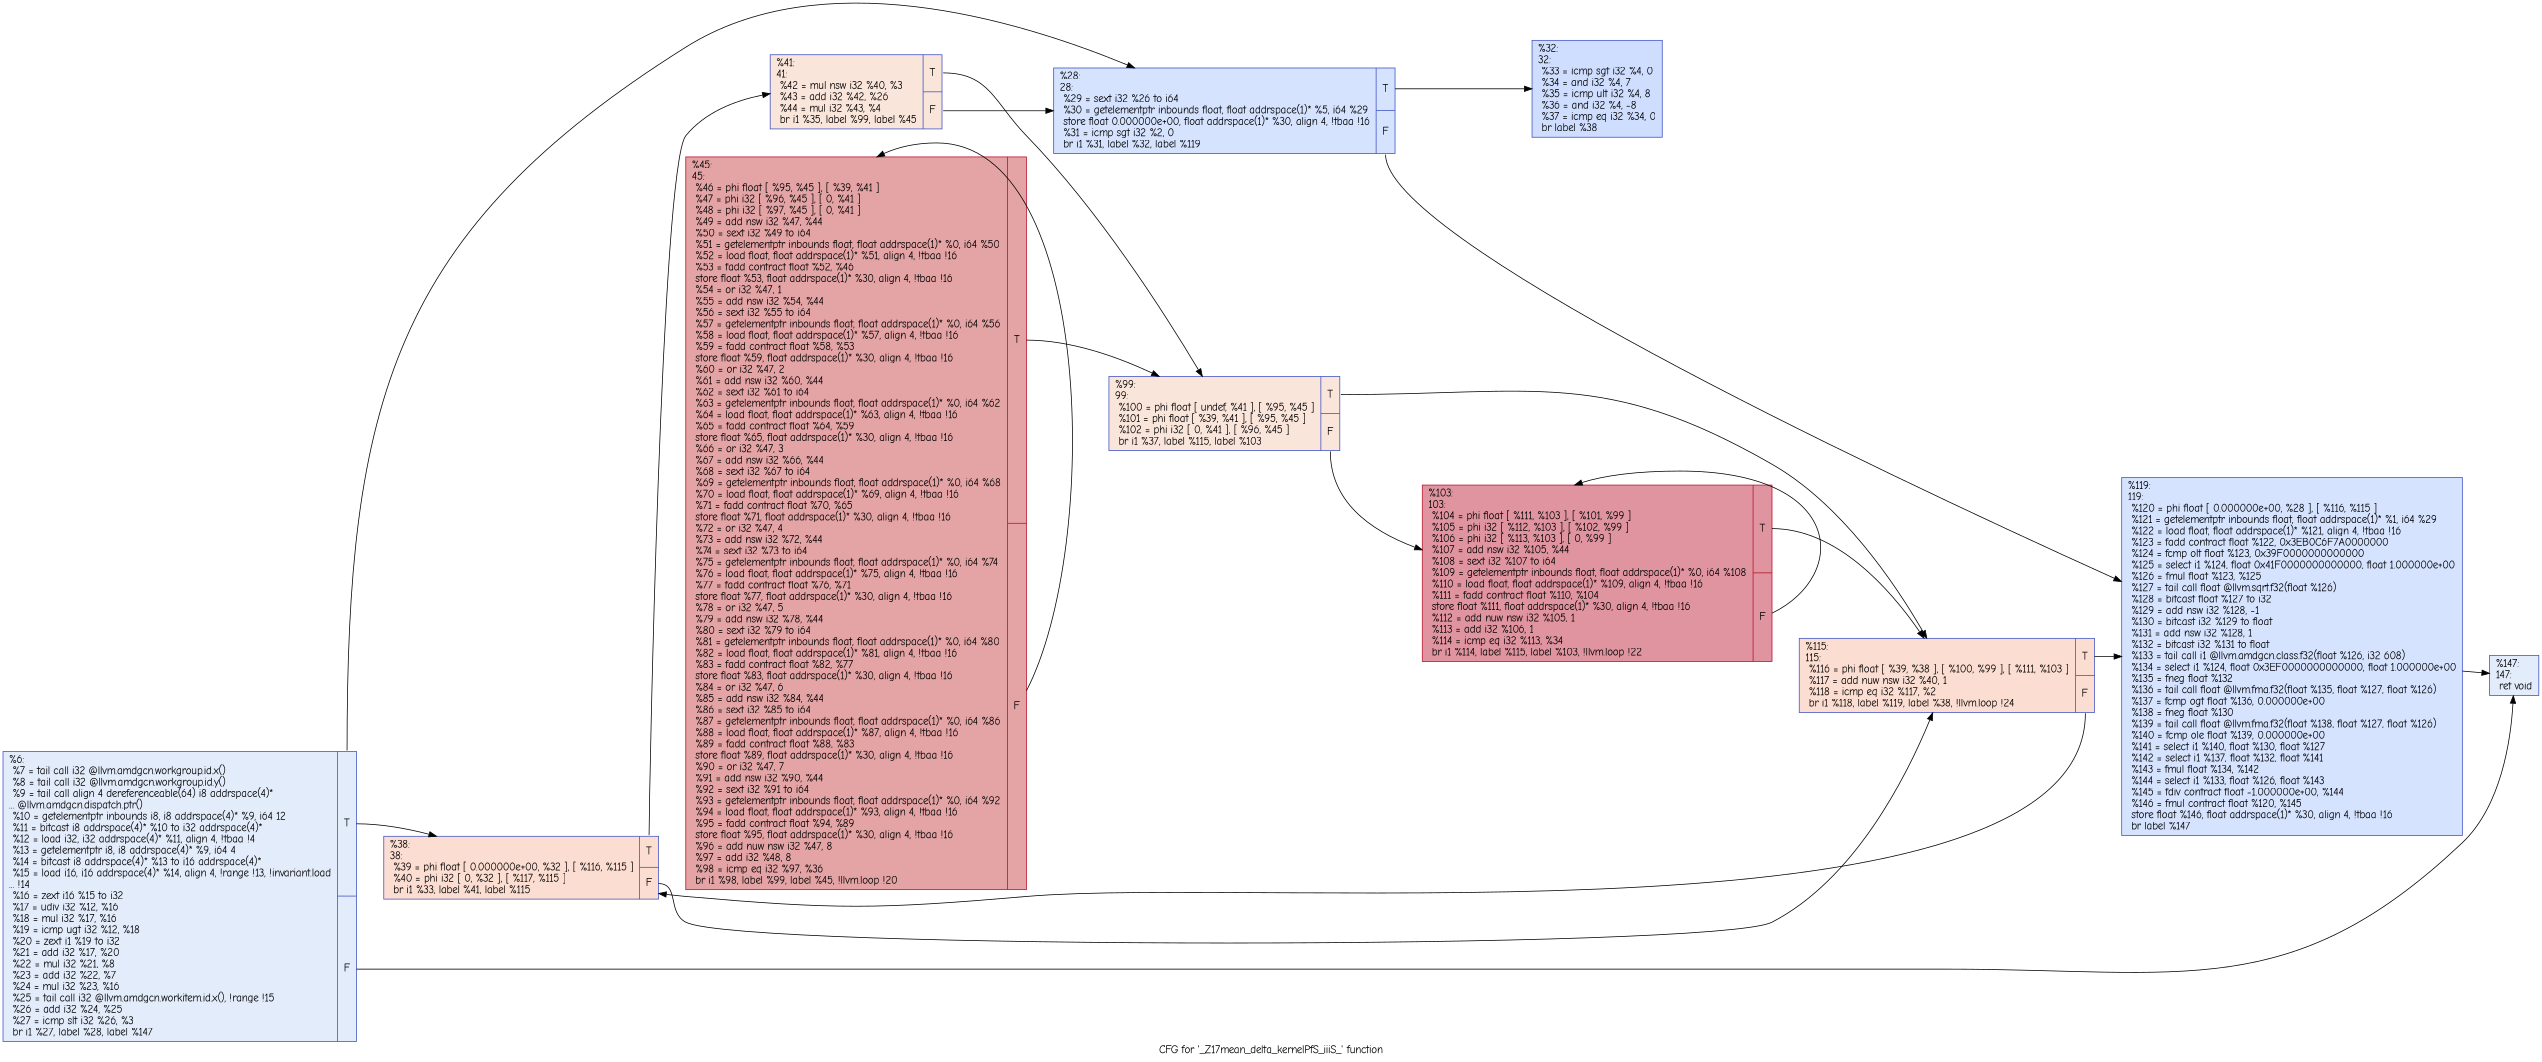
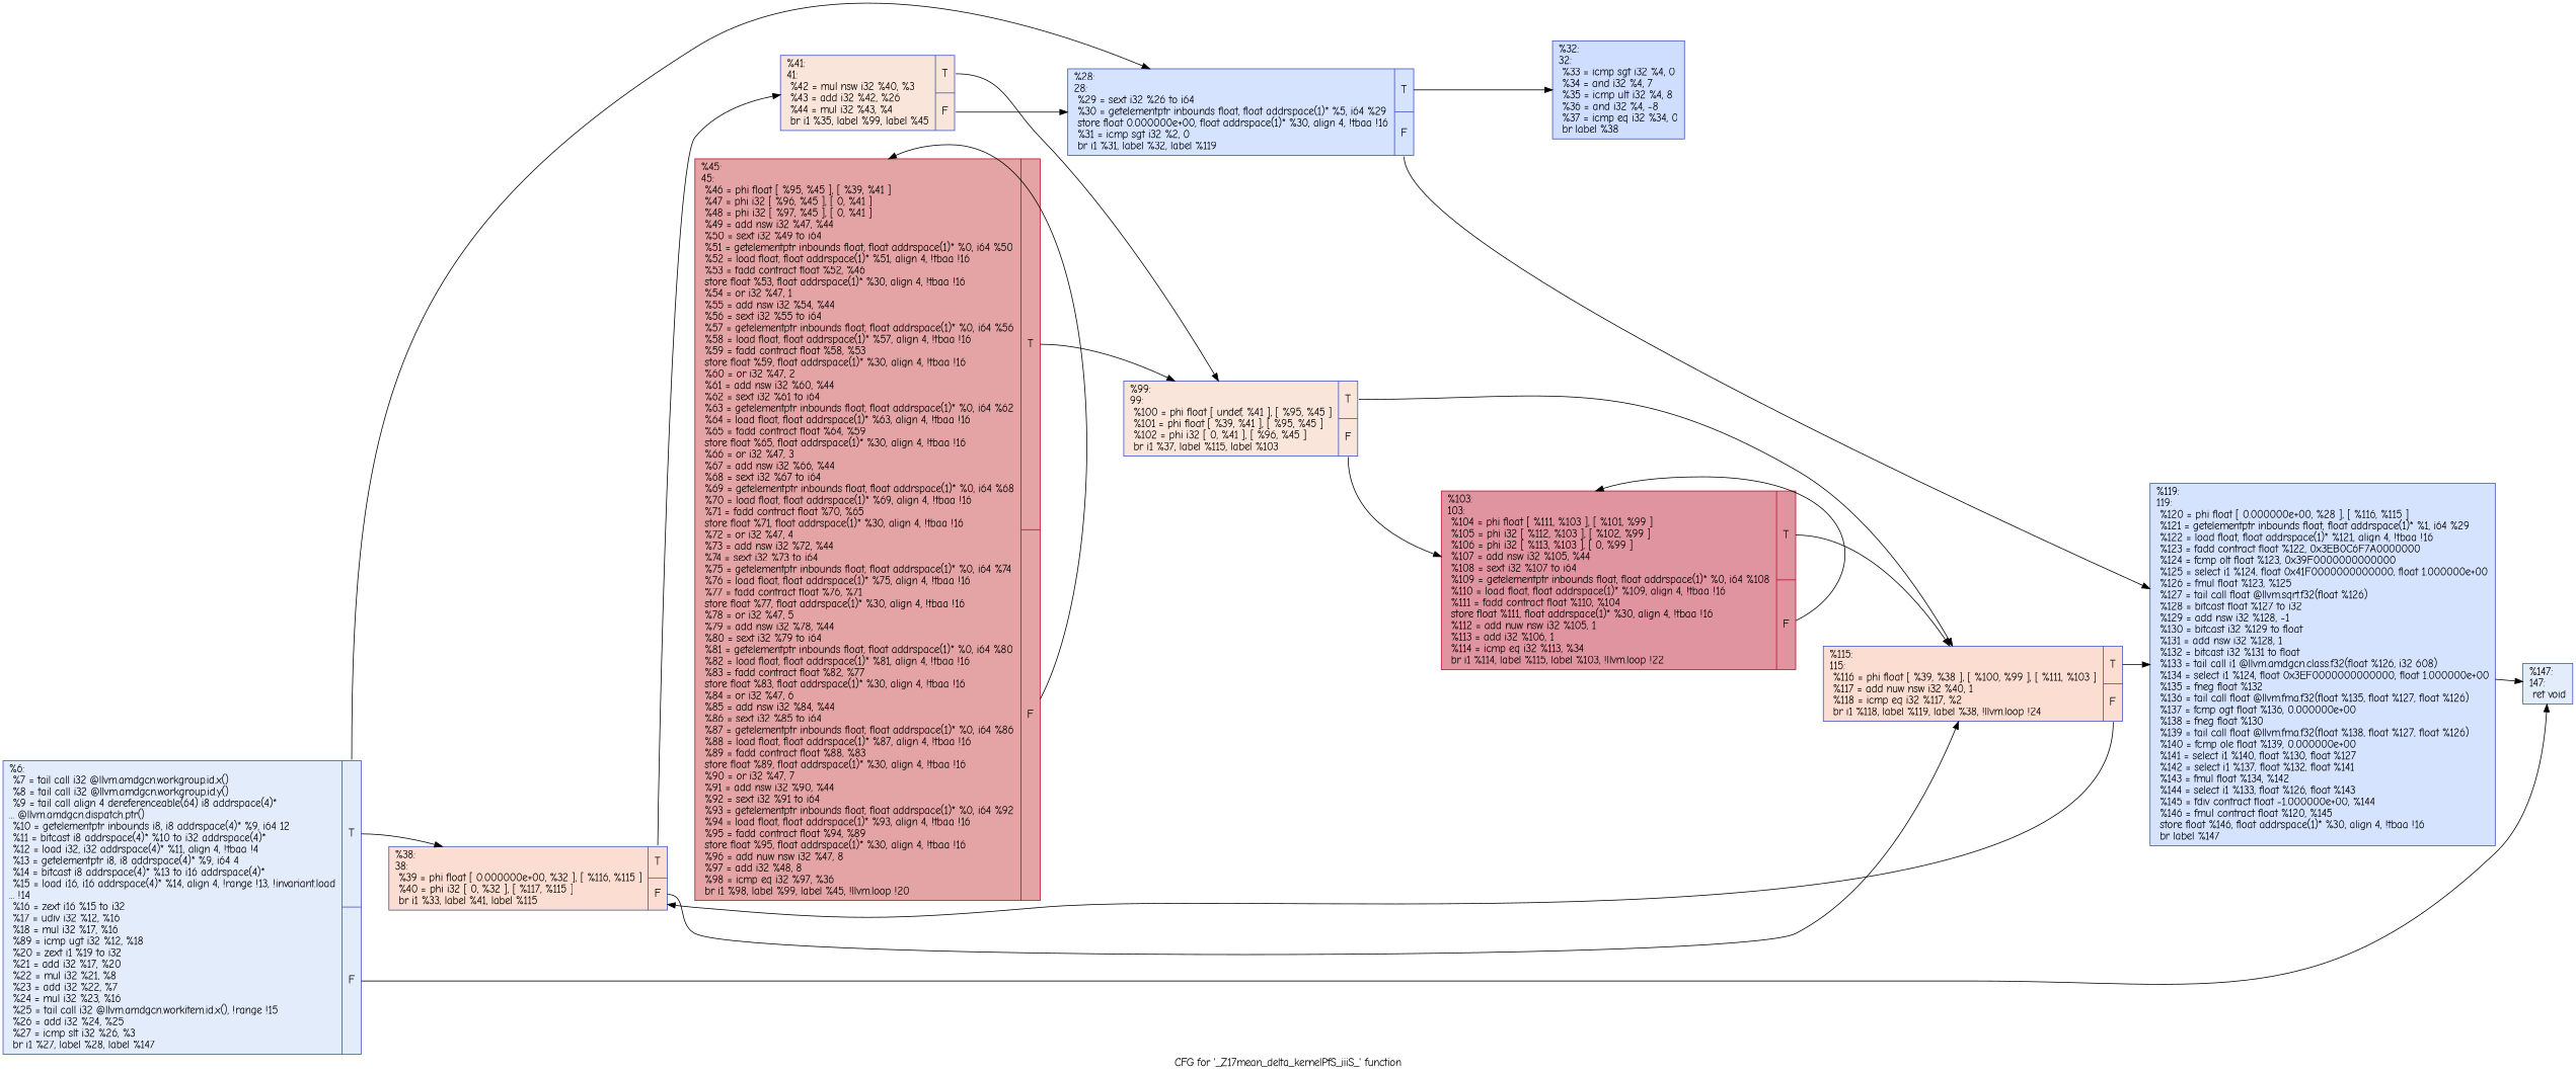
  digraph {
    fontname="Comic Neue"
    label="CFG for '_Z17mean_delta_kernelPfS_iiiS_' function"
    rankdir=LR
    node [color="#3d50c3ff" fillcolor="#bfd3f670" fontname="Comic Neue" shape=record style=filled]
    edge [fontname="Comic Neue" tailport=s0]
-   n1 [label="{%6:\l  %7 = tail call i32 @llvm.amdgcn.workgroup.id.x()\l  %8 = tail call i32 @llvm.amdgcn.workgroup.id.y()\l  %9 = tail call align 4 dereferenceable(64) i8 addrspace(4)*\l... @llvm.amdgcn.dispatch.ptr()\l  %10 = getelementptr inbounds i8, i8 addrspace(4)* %9, i64 12\l  %11 = bitcast i8 addrspace(4)* %10 to i32 addrspace(4)*\l  %12 = load i32, i32 addrspace(4)* %11, align 4, !tbaa !4\l  %13 = getelementptr i8, i8 addrspace(4)* %9, i64 4\l  %14 = bitcast i8 addrspace(4)* %13 to i16 addrspace(4)*\l  %15 = load i16, i16 addrspace(4)* %14, align 4, !range !13, !invariant.load\l... !14\l  %16 = zext i16 %15 to i32\l  %17 = udiv i32 %12, %16\l  %18 = mul i32 %17, %16\l  %19 = icmp ugt i32 %12, %18\l  %20 = zext i1 %19 to i32\l  %21 = add i32 %17, %20\l  %22 = mul i32 %21, %8\l  %23 = add i32 %22, %7\l  %24 = mul i32 %23, %16\l  %25 = tail call i32 @llvm.amdgcn.workitem.id.x(), !range !15\l  %26 = add i32 %24, %25\l  %27 = icmp slt i32 %26, %3\l  br i1 %27, label %28, label %147\l|{<s0>T|<s1>F}}"]
+   n1 [label="{%6:\l  %7 = tail call i32 @llvm.amdgcn.workgroup.id.x()\l  %8 = tail call i32 @llvm.amdgcn.workgroup.id.y()\l  %9 = tail call align 4 dereferenceable(64) i8 addrspace(4)*\l... @llvm.amdgcn.dispatch.ptr()\l  %10 = getelementptr inbounds i8, i8 addrspace(4)* %9, i64 12\l  %11 = bitcast i8 addrspace(4)* %10 to i32 addrspace(4)*\l  %12 = load i32, i32 addrspace(4)* %11, align 4, !tbaa !4\l  %13 = getelementptr i8, i8 addrspace(4)* %9, i64 4\l  %14 = bitcast i8 addrspace(4)* %13 to i16 addrspace(4)*\l  %15 = load i16, i16 addrspace(4)* %14, align 4, !range !13, !invariant.load\l... !14\l  %16 = zext i16 %15 to i32\l  %17 = udiv i32 %12, %16\l  %18 = mul i32 %17, %16\l  %89 = icmp ugt i32 %12, %18\l  %20 = zext i1 %19 to i32\l  %21 = add i32 %17, %20\l  %22 = mul i32 %21, %8\l  %23 = add i32 %22, %7\l  %24 = mul i32 %23, %16\l  %25 = tail call i32 @llvm.amdgcn.workitem.id.x(), !range !15\l  %26 = add i32 %24, %25\l  %27 = icmp slt i32 %26, %3\l  br i1 %27, label %28, label %147\l|{<s0>T|<s1>F}}"]
    n2 [fillcolor="#a1c0ff70" label="{%28:\l28:                                               \l  %29 = sext i32 %26 to i64\l  %30 = getelementptr inbounds float, float addrspace(1)* %5, i64 %29\l  store float 0.000000e+00, float addrspace(1)* %30, align 4, !tbaa !16\l  %31 = icmp sgt i32 %2, 0\l  br i1 %31, label %32, label %119\l|{<s0>T|<s1>F}}"]
    n3 [label="{%147:\l147:                                              \l  ret void\l}"]
    n4 [fillcolor="#f7b39670" label="{%38:\l38:                                               \l  %39 = phi float [ 0.000000e+00, %32 ], [ %116, %115 ]\l  %40 = phi i32 [ 0, %32 ], [ %117, %115 ]\l  br i1 %33, label %41, label %115\l|{<s0>T|<s1>F}}"]
    n5 [fillcolor="#93b5fe70" label="{%32:\l32:                                               \l  %33 = icmp sgt i32 %4, 0\l  %34 = and i32 %4, 7\l  %35 = icmp ult i32 %4, 8\l  %36 = and i32 %4, -8\l  %37 = icmp eq i32 %34, 0\l  br label %38\l}"]
    n6 [fillcolor="#a1c0ff70" label="{%119:\l119:                                              \l  %120 = phi float [ 0.000000e+00, %28 ], [ %116, %115 ]\l  %121 = getelementptr inbounds float, float addrspace(1)* %1, i64 %29\l  %122 = load float, float addrspace(1)* %121, align 4, !tbaa !16\l  %123 = fadd contract float %122, 0x3EB0C6F7A0000000\l  %124 = fcmp olt float %123, 0x39F0000000000000\l  %125 = select i1 %124, float 0x41F0000000000000, float 1.000000e+00\l  %126 = fmul float %123, %125\l  %127 = tail call float @llvm.sqrt.f32(float %126)\l  %128 = bitcast float %127 to i32\l  %129 = add nsw i32 %128, -1\l  %130 = bitcast i32 %129 to float\l  %131 = add nsw i32 %128, 1\l  %132 = bitcast i32 %131 to float\l  %133 = tail call i1 @llvm.amdgcn.class.f32(float %126, i32 608)\l  %134 = select i1 %124, float 0x3EF0000000000000, float 1.000000e+00\l  %135 = fneg float %132\l  %136 = tail call float @llvm.fma.f32(float %135, float %127, float %126)\l  %137 = fcmp ogt float %136, 0.000000e+00\l  %138 = fneg float %130\l  %139 = tail call float @llvm.fma.f32(float %138, float %127, float %126)\l  %140 = fcmp ole float %139, 0.000000e+00\l  %141 = select i1 %140, float %130, float %127\l  %142 = select i1 %137, float %132, float %141\l  %143 = fmul float %134, %142\l  %144 = select i1 %133, float %126, float %143\l  %145 = fdiv contract float -1.000000e+00, %144\l  %146 = fmul contract float %120, %145\l  store float %146, float addrspace(1)* %30, align 4, !tbaa !16\l  br label %147\l}"]
    n7 [fillcolor="#f4c5ad70" label="{%41:\l41:                                               \l  %42 = mul nsw i32 %40, %3\l  %43 = add i32 %42, %26\l  %44 = mul i32 %43, %4\l  br i1 %35, label %99, label %45\l|{<s0>T|<s1>F}}"]
    n8 [fillcolor="#f7b39670" label="{%115:\l115:                                              \l  %116 = phi float [ %39, %38 ], [ %100, %99 ], [ %111, %103 ]\l  %117 = add nuw nsw i32 %40, 1\l  %118 = icmp eq i32 %117, %2\l  br i1 %118, label %119, label %38, !llvm.loop !24\l|{<s0>T|<s1>F}}"]
    n9 [fillcolor="#f4c5ad70" label="{%99:\l99:                                               \l  %100 = phi float [ undef, %41 ], [ %95, %45 ]\l  %101 = phi float [ %39, %41 ], [ %95, %45 ]\l  %102 = phi i32 [ 0, %41 ], [ %96, %45 ]\l  br i1 %37, label %115, label %103\l|{<s0>T|<s1>F}}"]
    n10 [color="#b70d28ff" fillcolor="#b70d2870" label="{%103:\l103:                                              \l  %104 = phi float [ %111, %103 ], [ %101, %99 ]\l  %105 = phi i32 [ %112, %103 ], [ %102, %99 ]\l  %106 = phi i32 [ %113, %103 ], [ 0, %99 ]\l  %107 = add nsw i32 %105, %44\l  %108 = sext i32 %107 to i64\l  %109 = getelementptr inbounds float, float addrspace(1)* %0, i64 %108\l  %110 = load float, float addrspace(1)* %109, align 4, !tbaa !16\l  %111 = fadd contract float %110, %104\l  store float %111, float addrspace(1)* %30, align 4, !tbaa !16\l  %112 = add nuw nsw i32 %105, 1\l  %113 = add i32 %106, 1\l  %114 = icmp eq i32 %113, %34\l  br i1 %114, label %115, label %103, !llvm.loop !22\l|{<s0>T|<s1>F}}"]
    n11 [color="#b70d28ff" fillcolor="#c32e3170" label="{%45:\l45:                                               \l  %46 = phi float [ %95, %45 ], [ %39, %41 ]\l  %47 = phi i32 [ %96, %45 ], [ 0, %41 ]\l  %48 = phi i32 [ %97, %45 ], [ 0, %41 ]\l  %49 = add nsw i32 %47, %44\l  %50 = sext i32 %49 to i64\l  %51 = getelementptr inbounds float, float addrspace(1)* %0, i64 %50\l  %52 = load float, float addrspace(1)* %51, align 4, !tbaa !16\l  %53 = fadd contract float %52, %46\l  store float %53, float addrspace(1)* %30, align 4, !tbaa !16\l  %54 = or i32 %47, 1\l  %55 = add nsw i32 %54, %44\l  %56 = sext i32 %55 to i64\l  %57 = getelementptr inbounds float, float addrspace(1)* %0, i64 %56\l  %58 = load float, float addrspace(1)* %57, align 4, !tbaa !16\l  %59 = fadd contract float %58, %53\l  store float %59, float addrspace(1)* %30, align 4, !tbaa !16\l  %60 = or i32 %47, 2\l  %61 = add nsw i32 %60, %44\l  %62 = sext i32 %61 to i64\l  %63 = getelementptr inbounds float, float addrspace(1)* %0, i64 %62\l  %64 = load float, float addrspace(1)* %63, align 4, !tbaa !16\l  %65 = fadd contract float %64, %59\l  store float %65, float addrspace(1)* %30, align 4, !tbaa !16\l  %66 = or i32 %47, 3\l  %67 = add nsw i32 %66, %44\l  %68 = sext i32 %67 to i64\l  %69 = getelementptr inbounds float, float addrspace(1)* %0, i64 %68\l  %70 = load float, float addrspace(1)* %69, align 4, !tbaa !16\l  %71 = fadd contract float %70, %65\l  store float %71, float addrspace(1)* %30, align 4, !tbaa !16\l  %72 = or i32 %47, 4\l  %73 = add nsw i32 %72, %44\l  %74 = sext i32 %73 to i64\l  %75 = getelementptr inbounds float, float addrspace(1)* %0, i64 %74\l  %76 = load float, float addrspace(1)* %75, align 4, !tbaa !16\l  %77 = fadd contract float %76, %71\l  store float %77, float addrspace(1)* %30, align 4, !tbaa !16\l  %78 = or i32 %47, 5\l  %79 = add nsw i32 %78, %44\l  %80 = sext i32 %79 to i64\l  %81 = getelementptr inbounds float, float addrspace(1)* %0, i64 %80\l  %82 = load float, float addrspace(1)* %81, align 4, !tbaa !16\l  %83 = fadd contract float %82, %77\l  store float %83, float addrspace(1)* %30, align 4, !tbaa !16\l  %84 = or i32 %47, 6\l  %85 = add nsw i32 %84, %44\l  %86 = sext i32 %85 to i64\l  %87 = getelementptr inbounds float, float addrspace(1)* %0, i64 %86\l  %88 = load float, float addrspace(1)* %87, align 4, !tbaa !16\l  %89 = fadd contract float %88, %83\l  store float %89, float addrspace(1)* %30, align 4, !tbaa !16\l  %90 = or i32 %47, 7\l  %91 = add nsw i32 %90, %44\l  %92 = sext i32 %91 to i64\l  %93 = getelementptr inbounds float, float addrspace(1)* %0, i64 %92\l  %94 = load float, float addrspace(1)* %93, align 4, !tbaa !16\l  %95 = fadd contract float %94, %89\l  store float %95, float addrspace(1)* %30, align 4, !tbaa !16\l  %96 = add nuw nsw i32 %47, 8\l  %97 = add i32 %48, 8\l  %98 = icmp eq i32 %97, %36\l  br i1 %98, label %99, label %45, !llvm.loop !20\l|{<s0>T|<s1>F}}"]
    n1 -> n2
    n1 -> n3 [tailport=s1]
    n1 -> n4
    n2 -> n5
    n2 -> n6 [tailport=s1]
    n4 -> n7
    n4 -> n8 [tailport=s1]
    n6 -> n3
    n7 -> n2 [tailport=s1]
    n7 -> n9
    n8 -> n4 [tailport=s1]
    n8 -> n6
    n9 -> n8
    n9 -> n10 [tailport=s1]
    n10 -> n8
    n10 -> n10 [tailport=s1]
    n11 -> n9
    n11 -> n11 [tailport=s1]
  }
